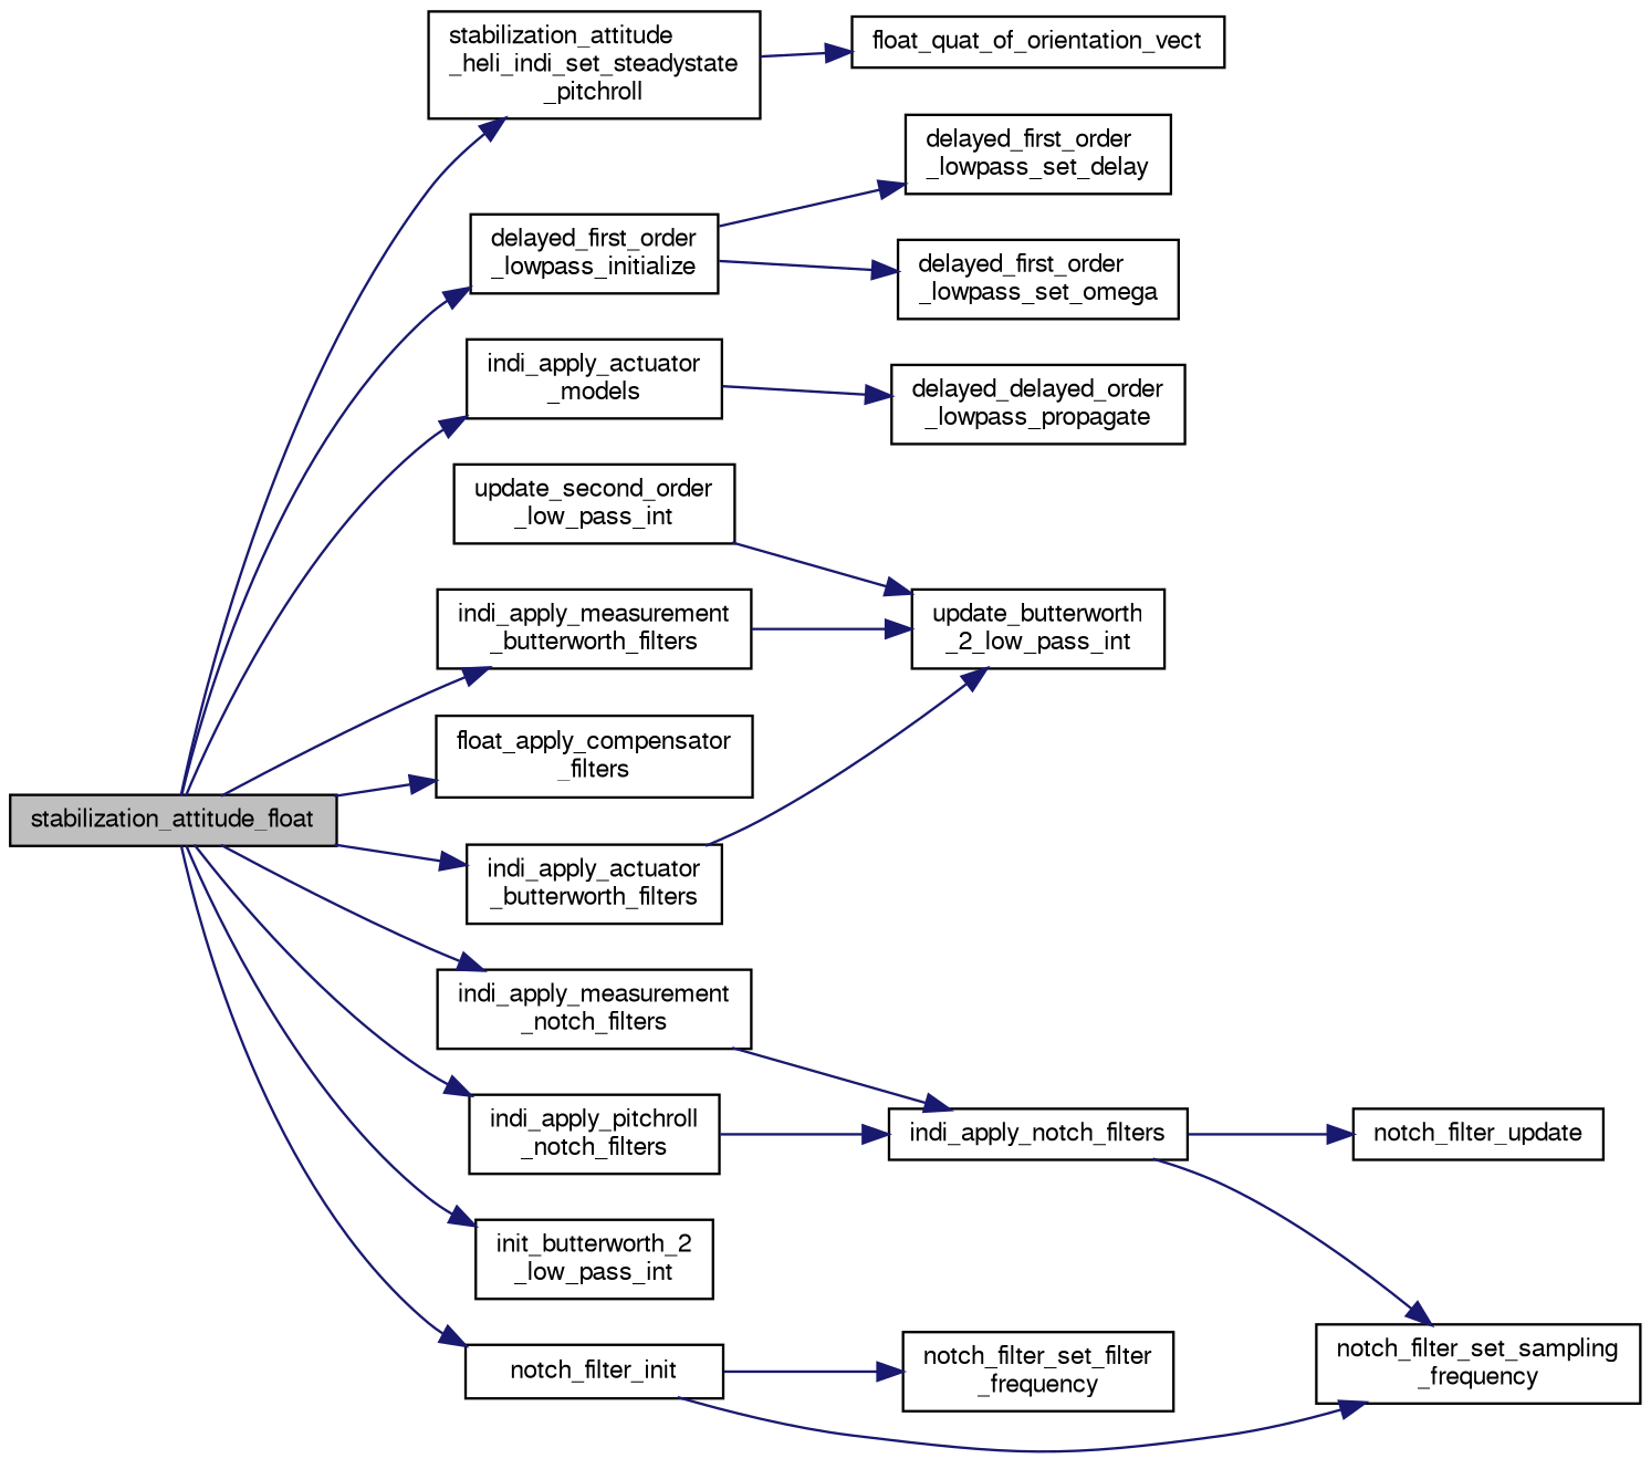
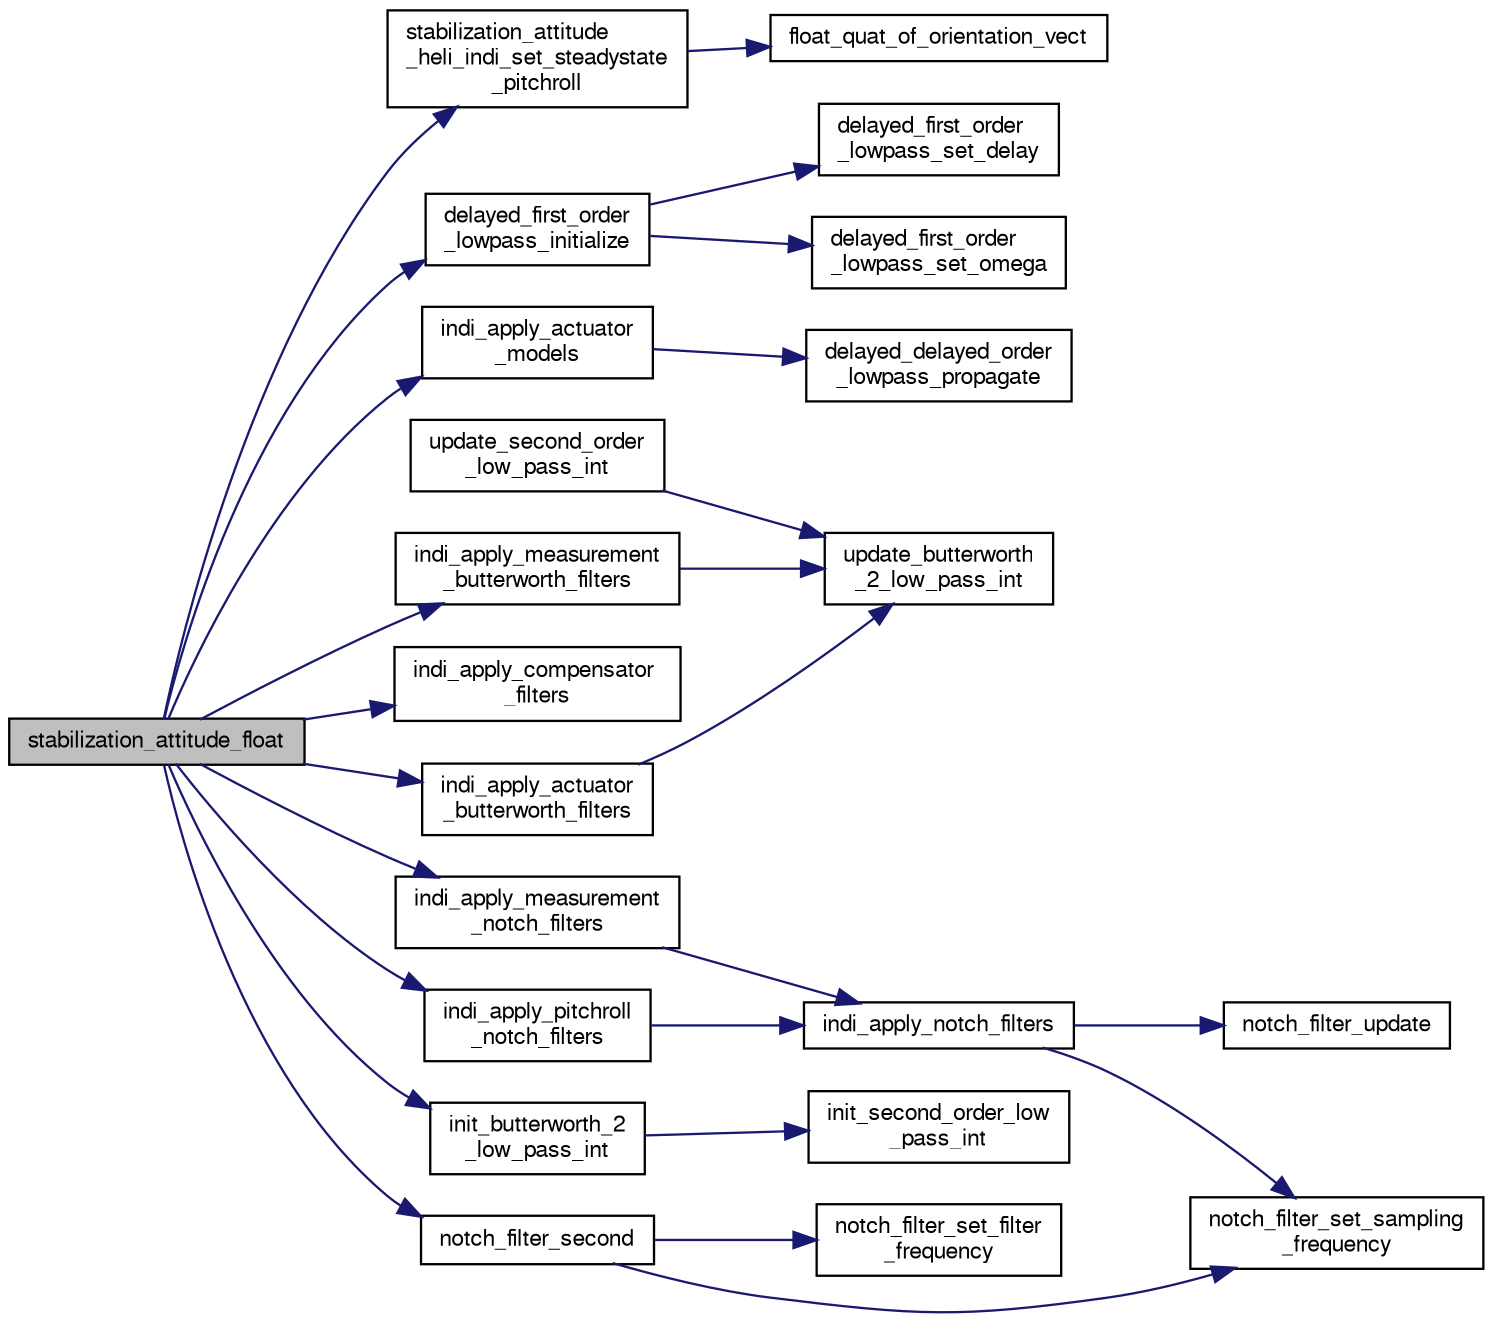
  digraph {
    rankdir=LR
    node [color=black fillcolor=white fontname=FreeSans fontsize=10 shape=record style=filled]
    edge [color=midnightblue fontname=FreeSans fontsize=10 labelfontname=FreeSans labelfontsize=10 style=solid]
    n1 [fillcolor=grey75 fontcolor=black height=0.2 label=stabilization_attitude_float width=0.4]
    n2 [height=0.2 label="delayed_first_order\l_lowpass_initialize" width=0.4]
    n3 [height=0.2 label="indi_apply_actuator\l_butterworth_filters" width=0.4]
    n4 [height=0.2 label="indi_apply_actuator\l_models" width=0.4]
    n5 [height=0.2 label="indi_apply_pitchroll\l_notch_filters" width=0.4]
-   n6 [height=0.2 label="float_apply_compensator\l_filters" width=0.4]
+   n6 [height=0.2 label="indi_apply_compensator\l_filters" width=0.4]
    n7 [height=0.2 label="indi_apply_measurement\l_butterworth_filters" width=0.4]
    n8 [height=0.2 label="indi_apply_measurement\l_notch_filters" width=0.4]
    n9 [height=0.2 label="init_butterworth_2\l_low_pass_int" width=0.4]
-   n10 [height=0.2 label=notch_filter_init width=0.4]
+   n10 [height=0.2 label=notch_filter_second width=0.4]
    n11 [height=0.2 label="stabilization_attitude\l_heli_indi_set_steadystate\l_pitchroll" width=0.4]
    n12 [height=0.2 label="delayed_first_order\l_lowpass_set_delay" width=0.4]
    n13 [height=0.2 label="delayed_first_order\l_lowpass_set_omega" width=0.4]
    n14 [height=0.2 label="update_butterworth\l_2_low_pass_int" width=0.4]
    n15 [height=0.2 label="delayed_delayed_order\l_lowpass_propagate" width=0.4]
    n16 [height=0.2 label=indi_apply_notch_filters width=0.4]
+   n17 [height=0.2 label="init_second_order_low\l_pass_int" width=0.4]
    n18 [height=0.2 label="notch_filter_set_filter\l_frequency" width=0.4]
    n19 [height=0.2 label="notch_filter_set_sampling\l_frequency" width=0.4]
    n20 [height=0.2 label=float_quat_of_orientation_vect width=0.4]
    n21 [height=0.2 label="update_second_order\l_low_pass_int" width=0.4]
    n22 [height=0.2 label=notch_filter_update width=0.4]
    n1 -> n2
    n1 -> n3
    n1 -> n4
    n1 -> n5
    n1 -> n6
    n1 -> n7
    n1 -> n8
    n1 -> n9
    n1 -> n10
    n1 -> n11
    n2 -> n12
    n2 -> n13
    n3 -> n14
    n4 -> n15
    n5 -> n16
    n7 -> n14
    n8 -> n16
+   n9 -> n17
    n10 -> n18
    n10 -> n19
    n11 -> n20
    n16 -> n19
    n16 -> n22
    n21 -> n14
  }
